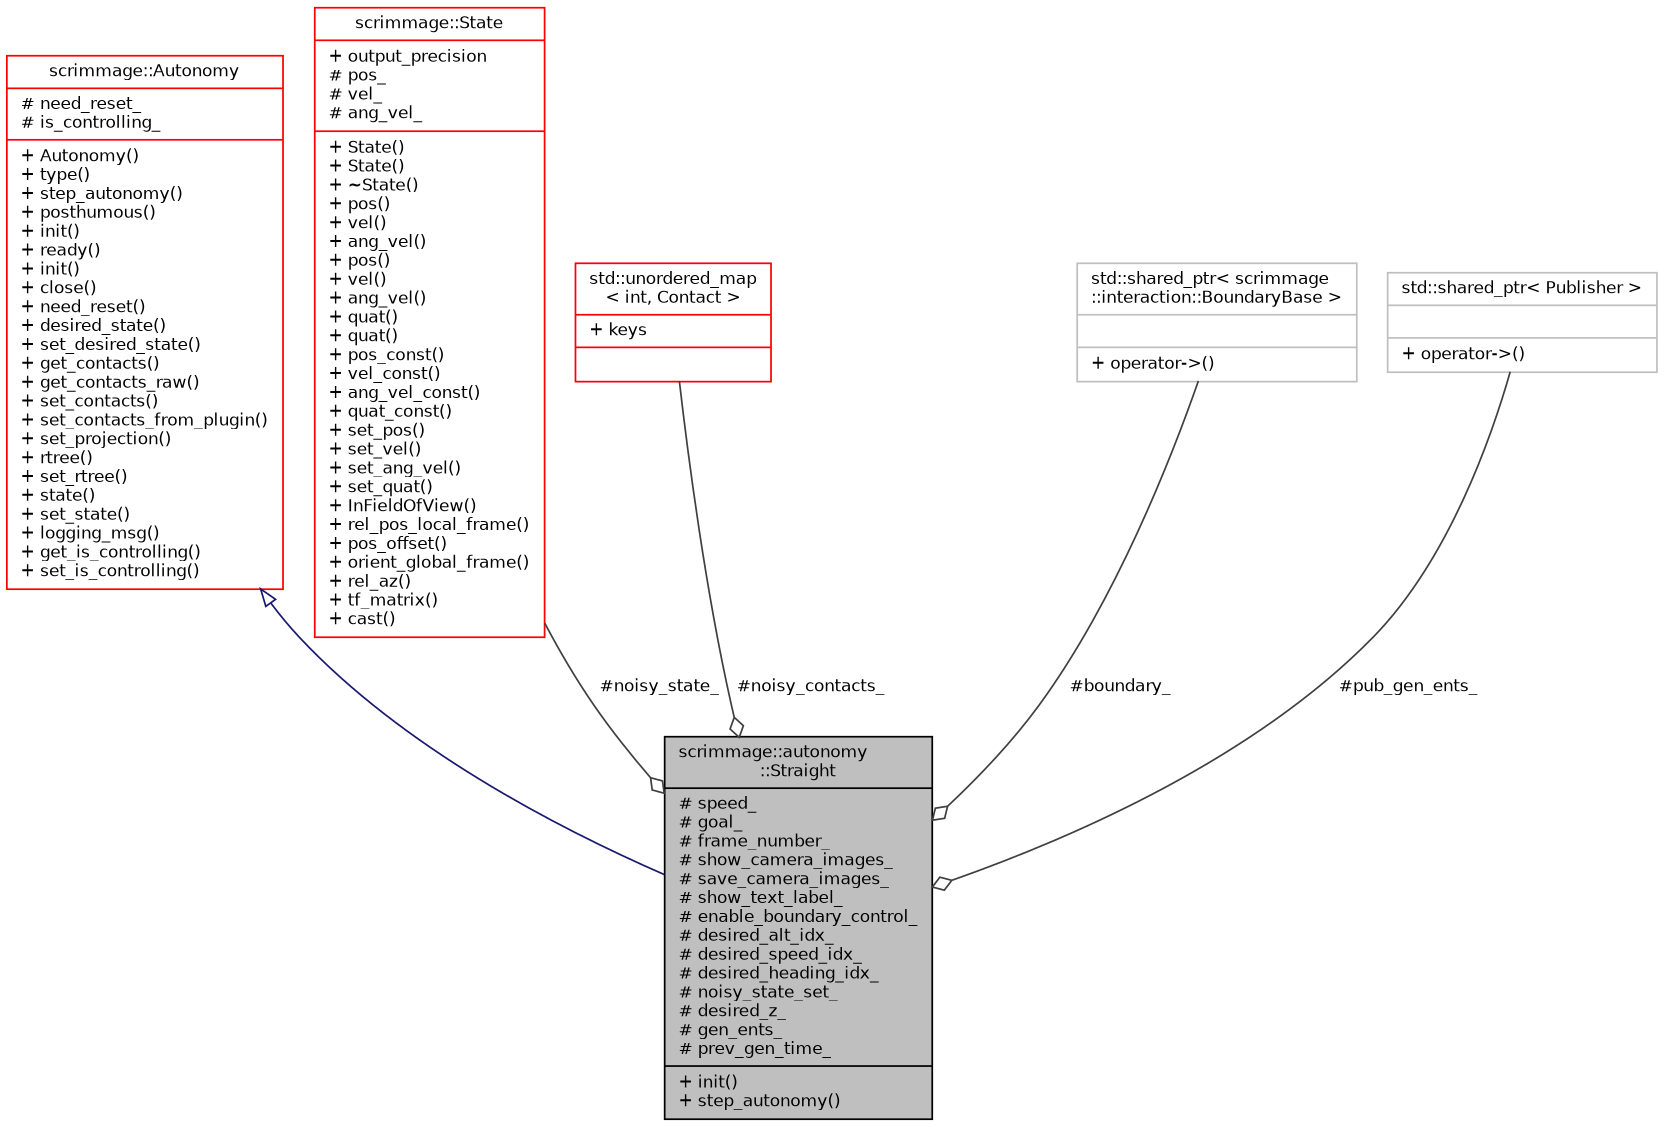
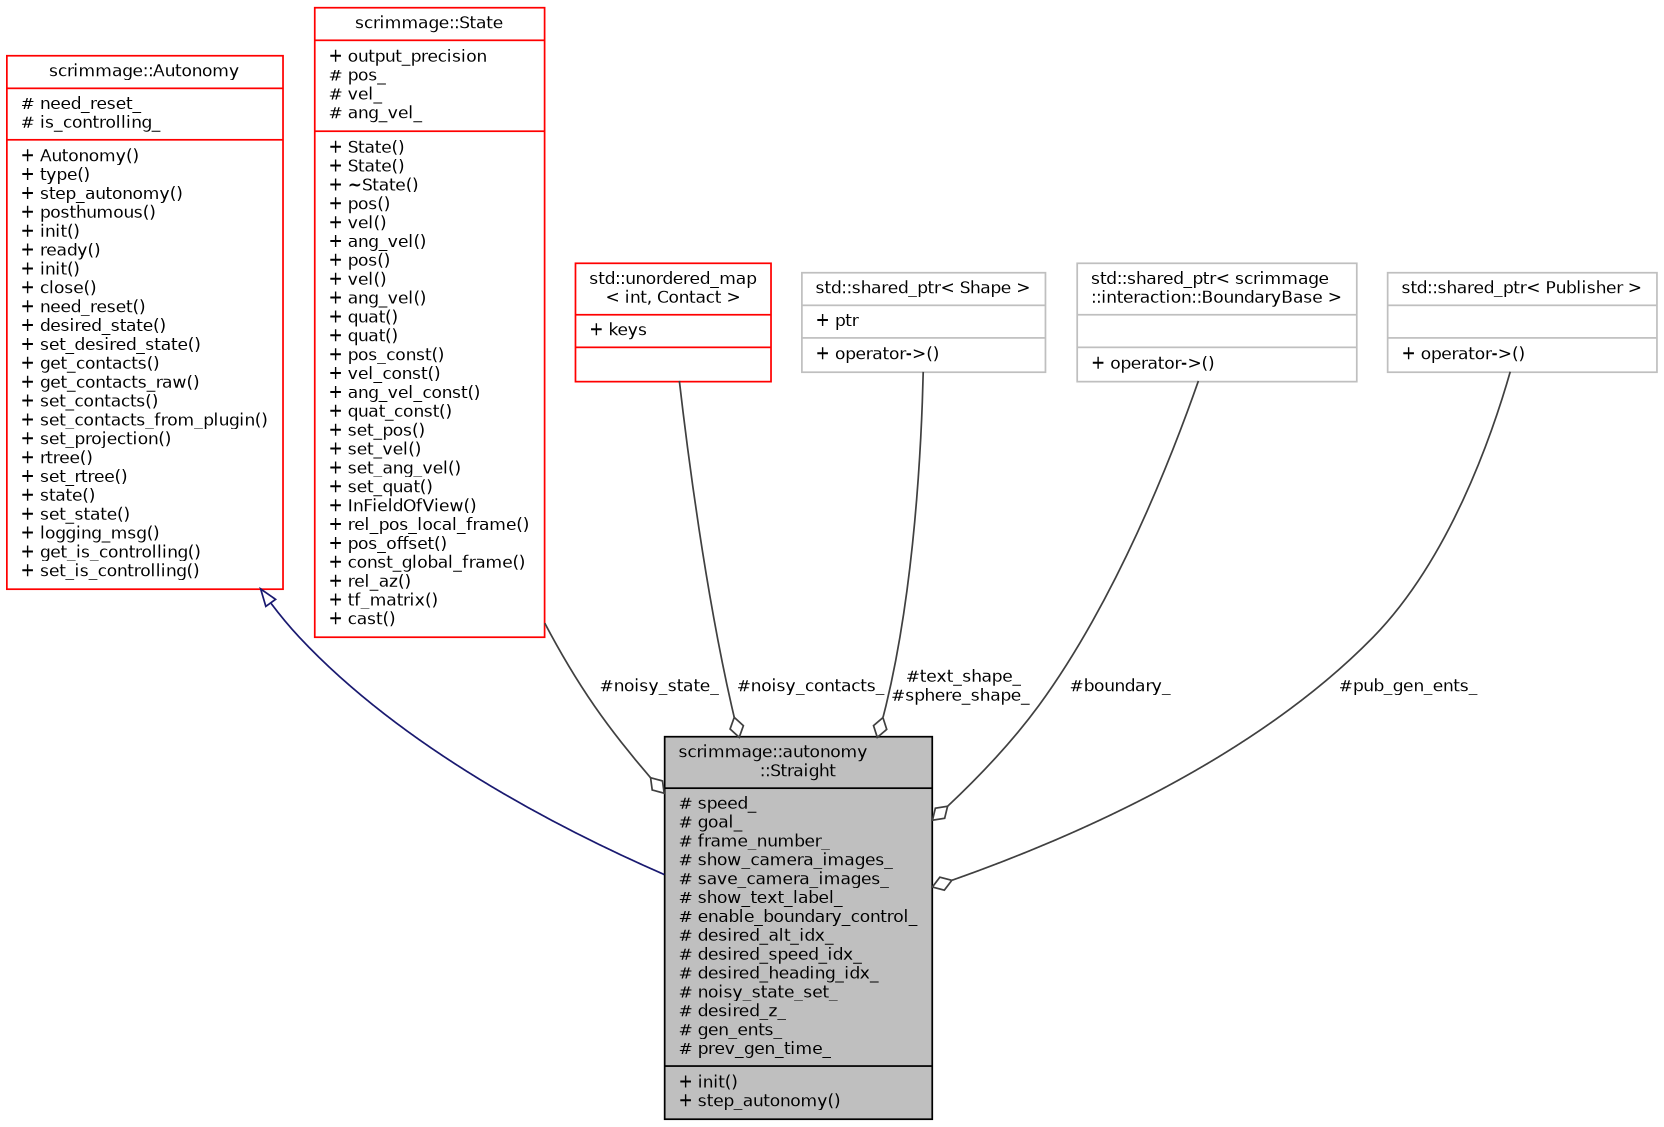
  digraph {
    node [color=red fillcolor=white fontname=Helvetica fontsize=10 shape=record style=filled]
    edge [color=grey25 fontname=Helvetica fontsize=10 labelfontname=Helvetica labelfontsize=10 style=solid arrowhead=odiamond]
    n1 [color=black fillcolor=grey75 fontcolor=black height=0.2 label="{scrimmage::autonomy\l::Straight\n|# speed_\l# goal_\l# frame_number_\l# show_camera_images_\l# save_camera_images_\l# show_text_label_\l# enable_boundary_control_\l# desired_alt_idx_\l# desired_speed_idx_\l# desired_heading_idx_\l# noisy_state_set_\l# desired_z_\l# gen_ents_\l# prev_gen_time_\l|+ init()\l+ step_autonomy()\l}" width=0.4]
    n2 [height=0.2 label="{scrimmage::Autonomy\n|# need_reset_\l# is_controlling_\l|+ Autonomy()\l+ type()\l+ step_autonomy()\l+ posthumous()\l+ init()\l+ ready()\l+ init()\l+ close()\l+ need_reset()\l+ desired_state()\l+ set_desired_state()\l+ get_contacts()\l+ get_contacts_raw()\l+ set_contacts()\l+ set_contacts_from_plugin()\l+ set_projection()\l+ rtree()\l+ set_rtree()\l+ state()\l+ set_state()\l+ logging_msg()\l+ get_is_controlling()\l+ set_is_controlling()\l}" width=0.4]
-   n3 [height=0.2 label="{scrimmage::State\n|+ output_precision\l# pos_\l# vel_\l# ang_vel_\l|+ State()\l+ State()\l+ ~State()\l+ pos()\l+ vel()\l+ ang_vel()\l+ pos()\l+ vel()\l+ ang_vel()\l+ quat()\l+ quat()\l+ pos_const()\l+ vel_const()\l+ ang_vel_const()\l+ quat_const()\l+ set_pos()\l+ set_vel()\l+ set_ang_vel()\l+ set_quat()\l+ InFieldOfView()\l+ rel_pos_local_frame()\l+ pos_offset()\l+ orient_global_frame()\l+ rel_az()\l+ tf_matrix()\l+ cast()\l}" width=0.4]
+   n3 [height=0.2 label="{scrimmage::State\n|+ output_precision\l# pos_\l# vel_\l# ang_vel_\l|+ State()\l+ State()\l+ ~State()\l+ pos()\l+ vel()\l+ ang_vel()\l+ pos()\l+ vel()\l+ ang_vel()\l+ quat()\l+ quat()\l+ pos_const()\l+ vel_const()\l+ ang_vel_const()\l+ quat_const()\l+ set_pos()\l+ set_vel()\l+ set_ang_vel()\l+ set_quat()\l+ InFieldOfView()\l+ rel_pos_local_frame()\l+ pos_offset()\l+ const_global_frame()\l+ rel_az()\l+ tf_matrix()\l+ cast()\l}" width=0.4]
    n4 [height=0.2 label="{std::unordered_map\l\< int, Contact \>\n|+ keys\l|}" width=0.4]
+   n5 [color=grey75 height=0.2 label="{std::shared_ptr\< Shape \>\n|+ ptr\l|+ operator-\>()\l}" width=0.4]
    n6 [color=grey75 height=0.2 label="{std::shared_ptr\< scrimmage\l::interaction::BoundaryBase \>\n||+ operator-\>()\l}" width=0.4]
    n7 [color=grey75 height=0.2 label="{std::shared_ptr\< Publisher \>\n||+ operator-\>()\l}" width=0.4]
    n2 -> n1 [arrowtail=onormal color=midnightblue dir=back arrowhead=""]
    n3 -> n1 [label=" #noisy_state_"]
    n4 -> n1 [label=" #noisy_contacts_"]
+   n5 -> n1 [label=" #text_shape_\n#sphere_shape_"]
    n6 -> n1 [label=" #boundary_"]
    n7 -> n1 [label=" #pub_gen_ents_"]
  }
